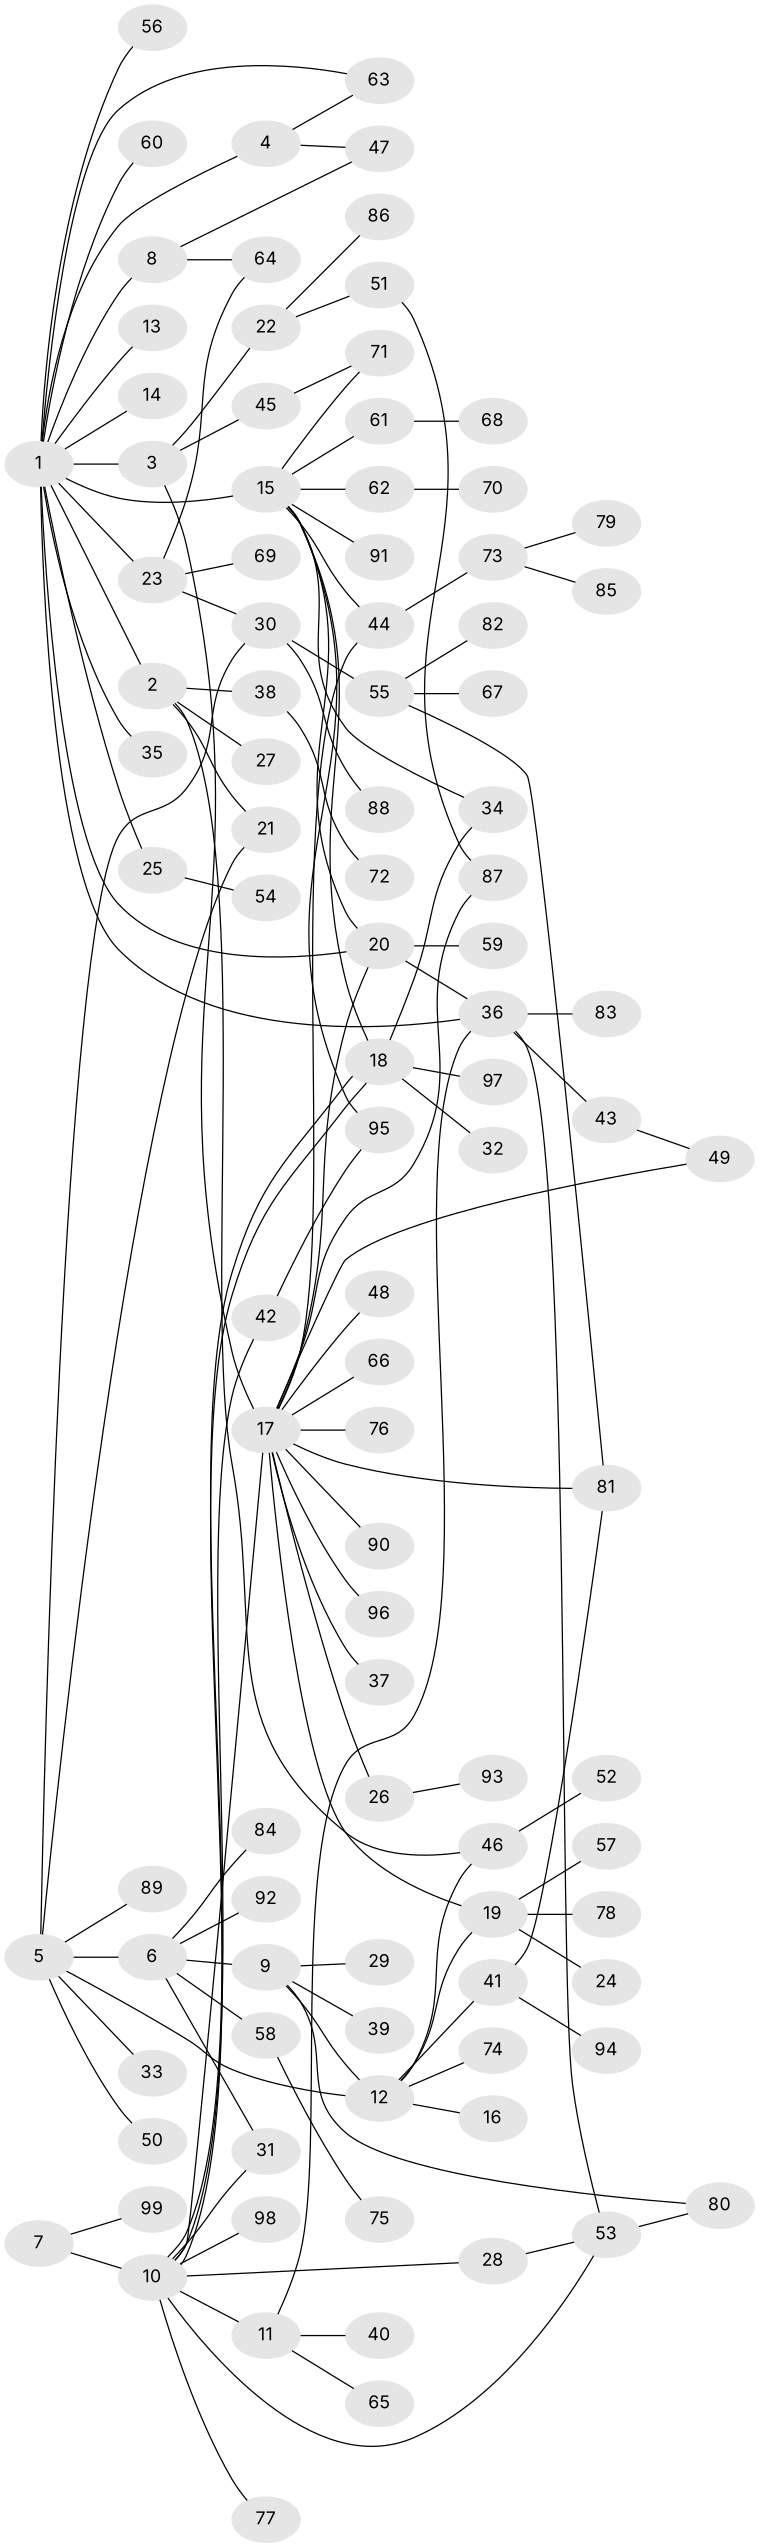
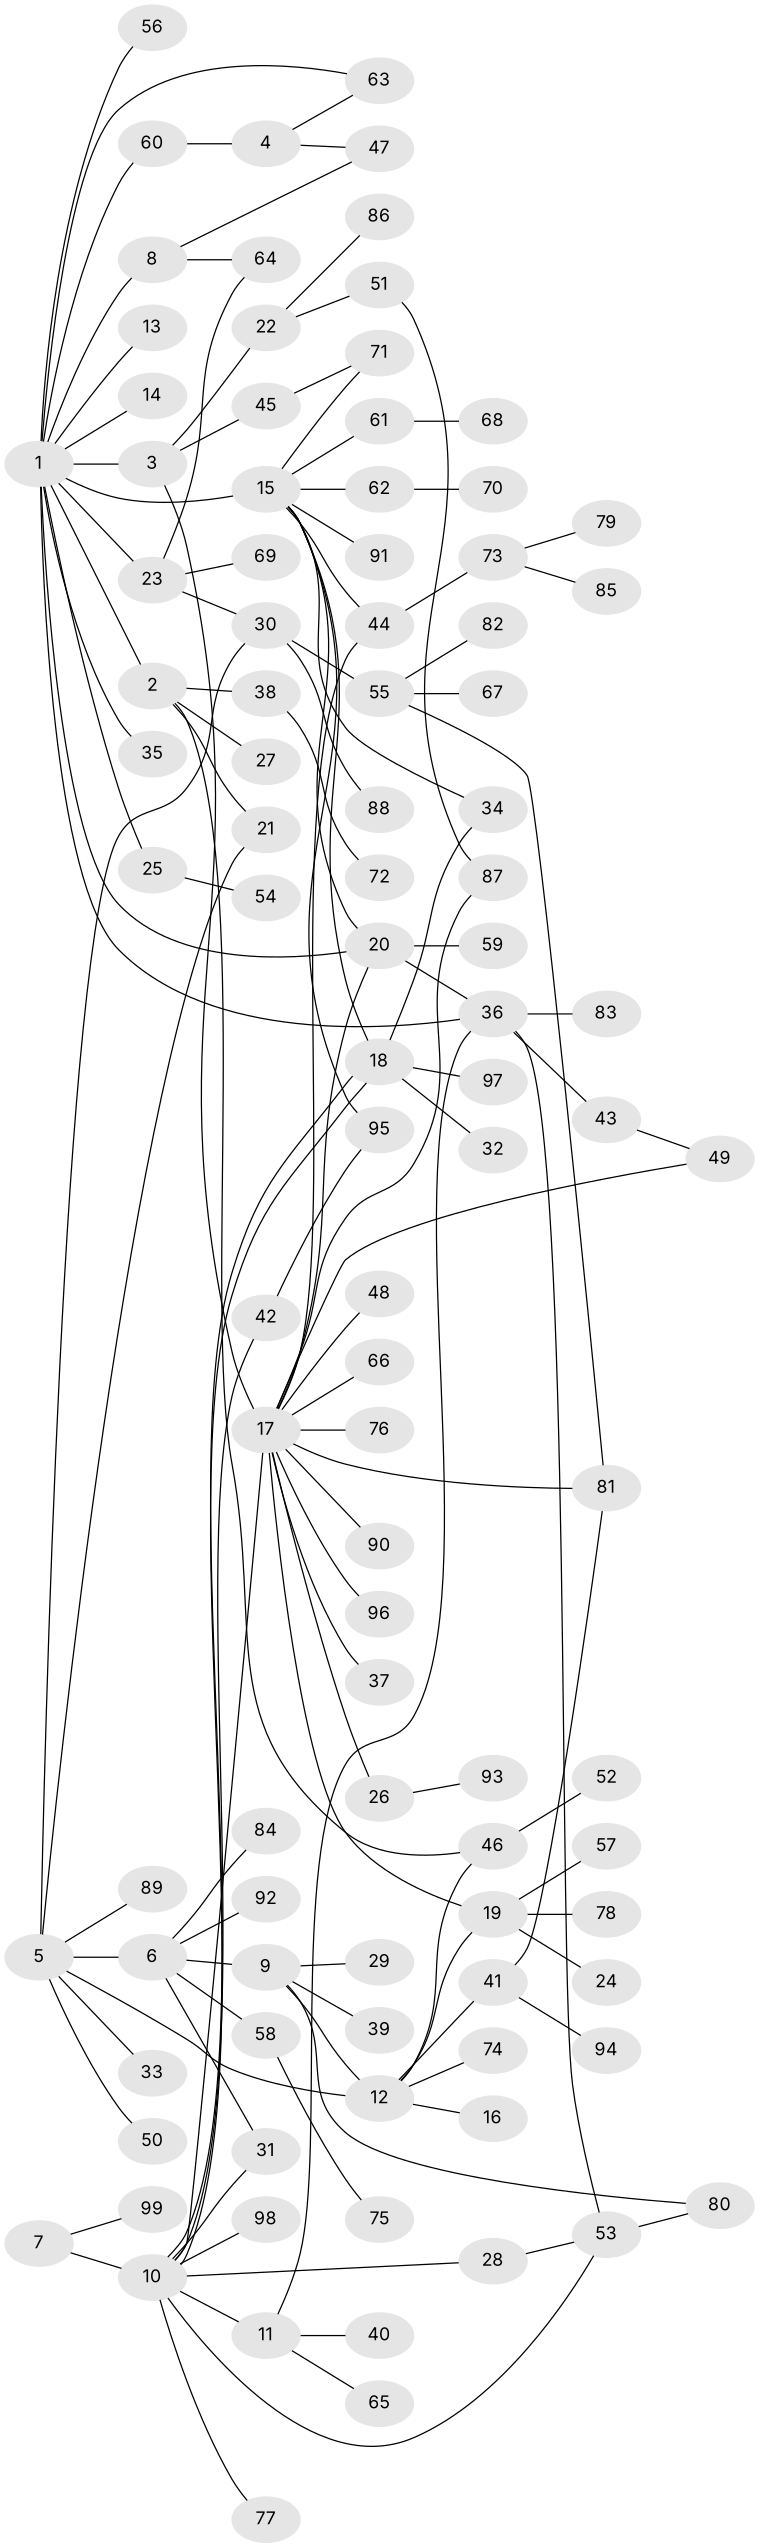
  graph {
    fontname=Inter
    rankdir=LR
    node [color=gray90 fontname=Inter style=filled]
    edge [fontname=Inter]
    1
    2
    3
    4
    8
    13
    14
    15
    20
    23
    25
    35
    36
    56
    60
    63
    27
    38
    46
    21
    17
    22
    45
    47
    7
    10
    99
    64
    18
    34
    44
    61
    62
    71
    91
    95
    59
    30
    69
    54
    53
    43
    83
    5
    6
    12
    33
    50
    89
    72
    52
    19
    26
    37
    48
    49
    66
    76
    81
    87
    90
    96
    51
    86
    9
    31
    58
    84
    92
    16
    41
    74
    55
    88
    29
    39
    80
    75
    11
    28
    42
    77
    98
    40
    65
    32
    97
    24
    57
    78
    94
    73
    68
    70
    93
    67
    82
    79
    85
    1 -- 2
    1 -- 3
-   1 -- 4
+   60 -- 4
    1 -- 8
    1 -- 13
    1 -- 14
    1 -- 15
    1 -- 20
    1 -- 23
    1 -- 25
    1 -- 35
    1 -- 36
    1 -- 56
    1 -- 60
    1 -- 63
    2 -- 27
    2 -- 38
    2 -- 46
    2 -- 21
    3 -- 17
    3 -- 22
    3 -- 45
    4 -- 63
    4 -- 47
    8 -- 47
    8 -- 64
    15 -- 20
    15 -- 18
    15 -- 34
    15 -- 44
    15 -- 61
    15 -- 62
    15 -- 71
    15 -- 91
    15 -- 95
    20 -- 36
    20 -- 59
    23 -- 64
    23 -- 30
    23 -- 69
    25 -- 54
    36 -- 53
    36 -- 43
    36 -- 83
    38 -- 72
    46 -- 52
    17 -- 20
    17 -- 44
    17 -- 19
    17 -- 26
    17 -- 37
    17 -- 48
    17 -- 49
    17 -- 66
    17 -- 76
    17 -- 81
    17 -- 87
    17 -- 90
    17 -- 96
    22 -- 51
    22 -- 86
    45 -- 71
    7 -- 10
    7 -- 99
    10 -- 17
    10 -- 18
    10 -- 18
    10 -- 53
    10 -- 31
    10 -- 11
    10 -- 28
    10 -- 42
    10 -- 77
    10 -- 98
    18 -- 34
    18 -- 32
    18 -- 97
    44 -- 73
    61 -- 68
    62 -- 70
    30 -- 55
    30 -- 88
    53 -- 80
    43 -- 49
    5 -- 21
    5 -- 30
    5 -- 6
    5 -- 12
    5 -- 33
    5 -- 50
    5 -- 89
    6 -- 9
    6 -- 31
    6 -- 58
    6 -- 84
    6 -- 92
    12 -- 46
    12 -- 19
    12 -- 16
    12 -- 41
    12 -- 74
    19 -- 24
    19 -- 57
    19 -- 78
    26 -- 93
    51 -- 87
    9 -- 12
    9 -- 29
    9 -- 39
    9 -- 80
    58 -- 75
    41 -- 81
    41 -- 94
    55 -- 81
    55 -- 67
    55 -- 82
    11 -- 36
    11 -- 40
    11 -- 65
    28 -- 53
    42 -- 95
    73 -- 79
    73 -- 85
  }
